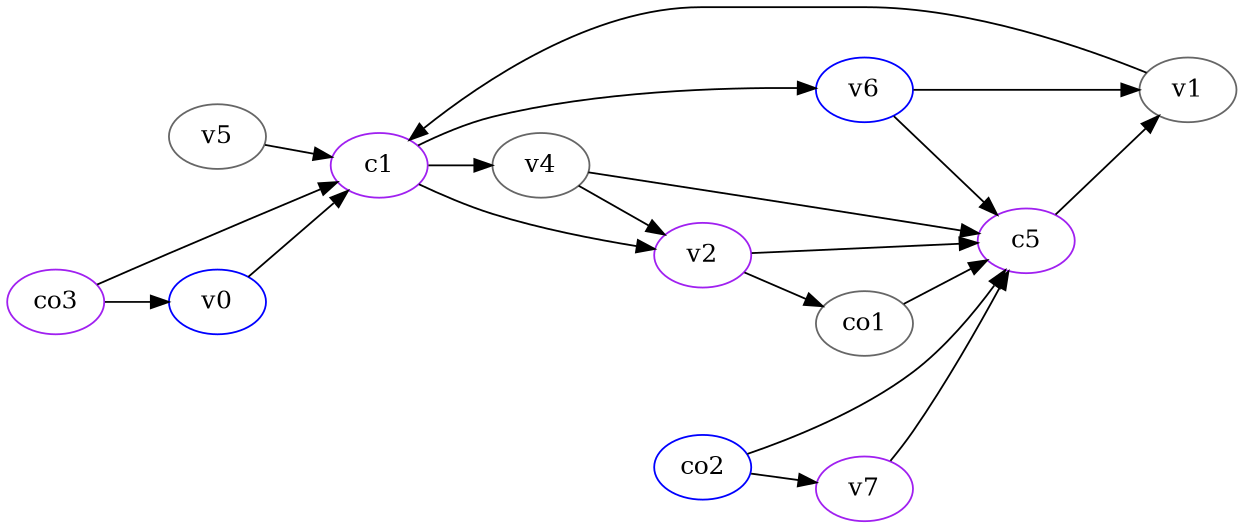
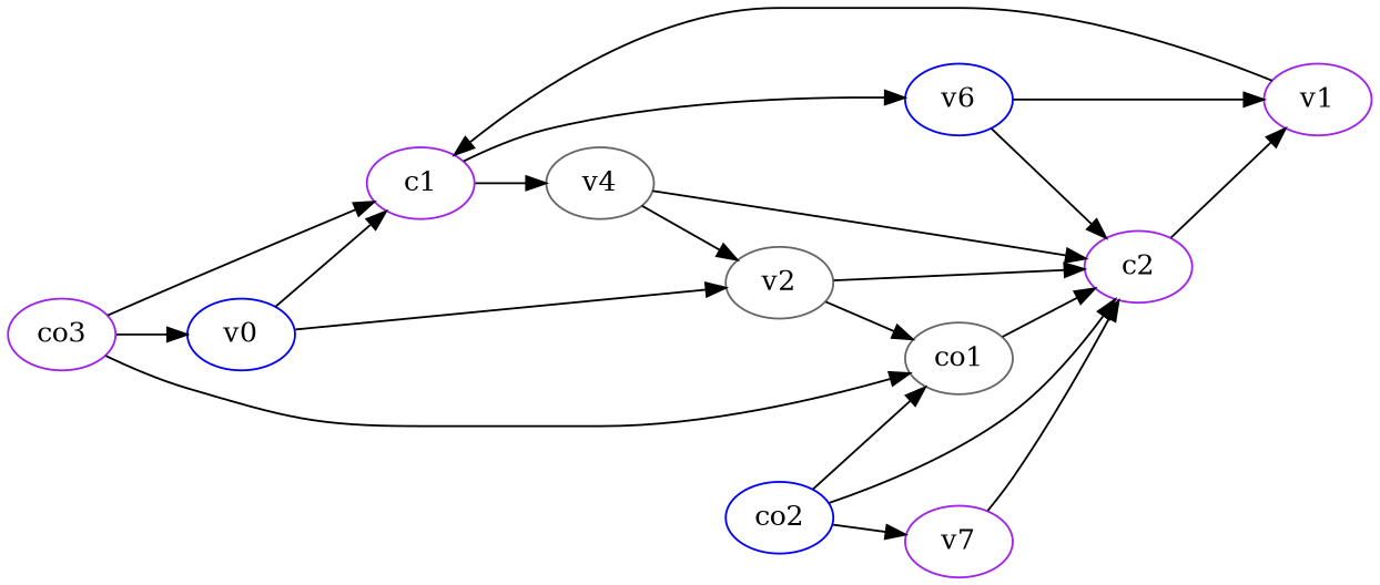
  strict digraph {
    rankdir=LR
    node [color=gray40]
    edge [weight=1]
    c1 [color=purple]
-   v2 [color=purple]
+   v2
    v4
    v6 [color=blue]
    co1
-   c2 [color=purple label=c5]
-   v1
+   c2 [color=purple]
+   v1 [color=purple]
    n8 [color=blue label=v0]
-   v5
    v7 [color=purple]
    co2 [color=blue]
    co3 [color=purple]
-   c1 -> v2
+   n8 -> v2
    c1 -> v4
    c1 -> v6
    v2 -> co1
    v2 -> c2
    v4 -> v2
    v4 -> c2
    v6 -> c2
    v6 -> v1
    co1 -> c2
    c2 -> v1
    v1 -> c1
    n8 -> c1
-   v5 -> c1
    v7 -> c2
+   co2 -> co1
    co2 -> c2
    co2 -> v7
    co3 -> c1
+   co3 -> co1
    co3 -> n8
  }
